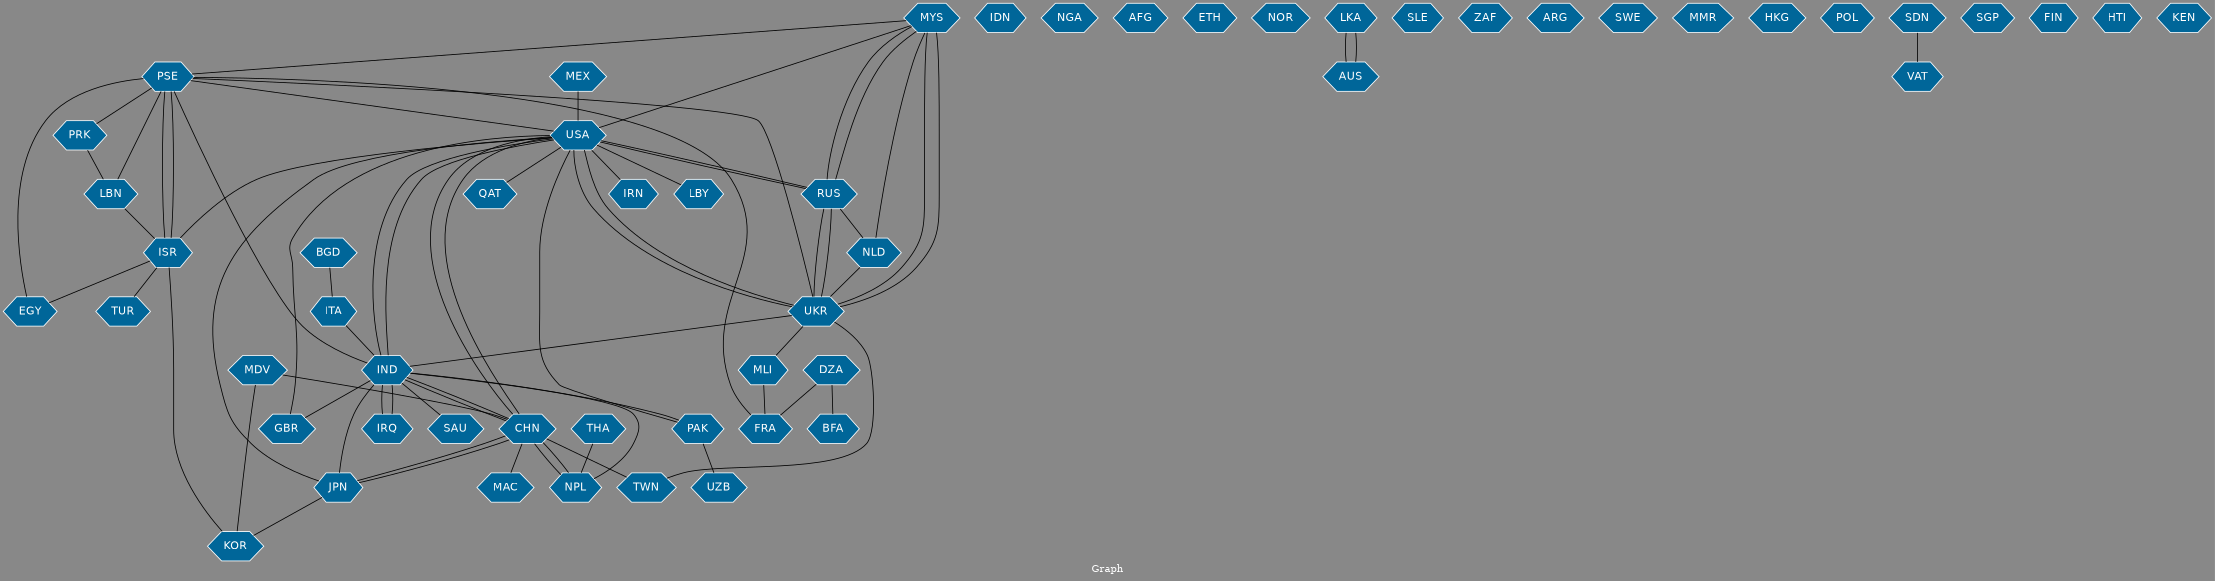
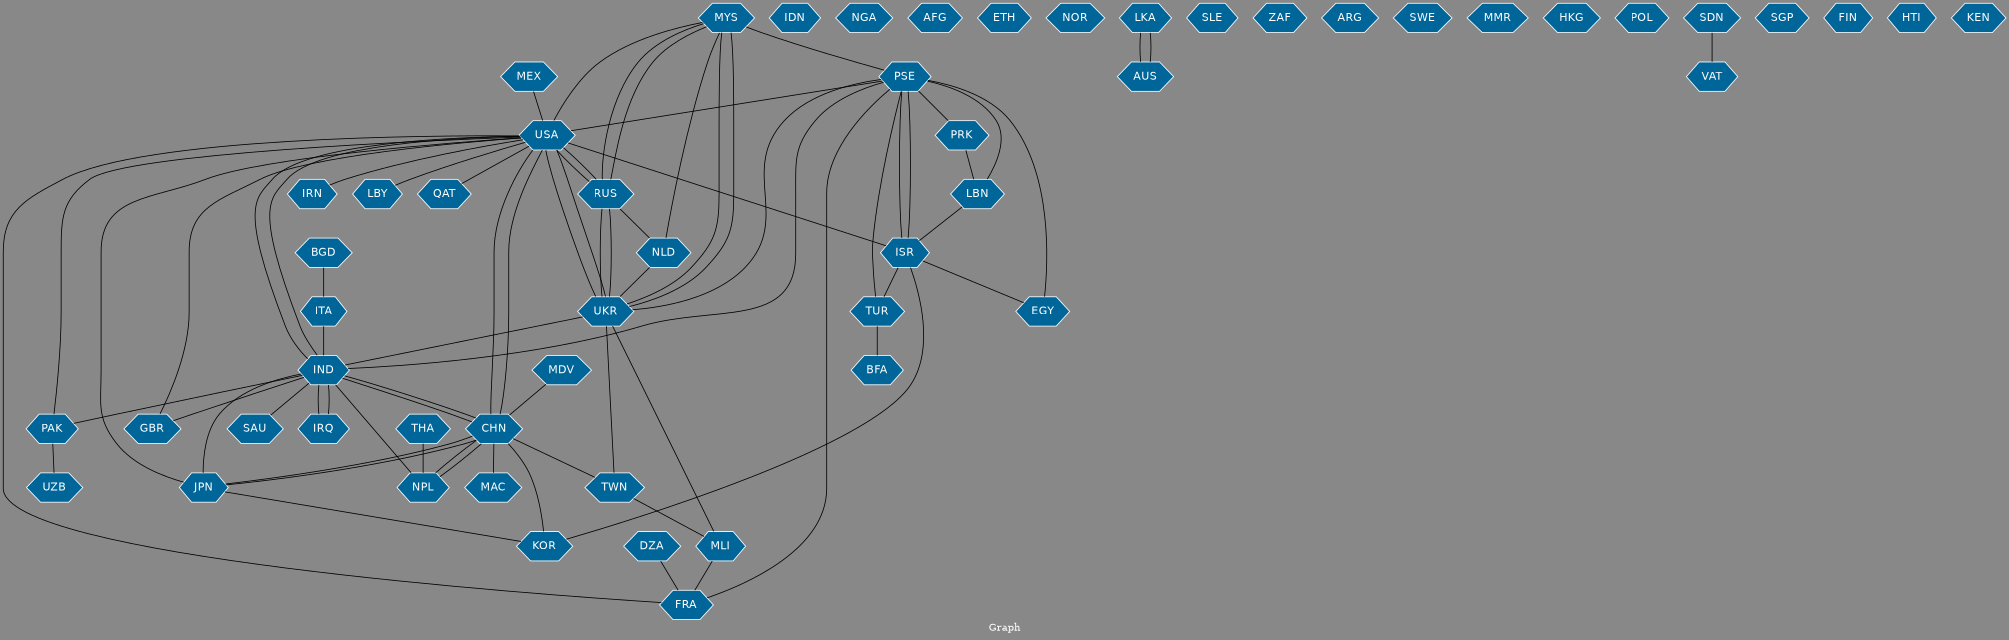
  graph {
    bgcolor="#888888"
    fontcolor=white
    fontsize=12
    label="Graph"
    node [color=white fillcolor="#006699" fontcolor=white fontname=Helvetica shape=hexagon style=filled]
    edge [arrowhead=open color=black fontcolor=white fontname=Courier fontsize=12 weight=1]
    n1 [label=MYS]
    n2 [label=PSE]
    n3 [label=USA]
    n4 [label=RUS]
    n5 [label=UKR]
    n6 [label=ISR]
    n7 [label=IND]
    n8 [label=FRA]
    n9 [label=PRK]
    n10 [label=LBN]
    n11 [label=CHN]
    n12 [label=GBR]
    n13 [label=JPN]
    n14 [label=IRN]
    n15 [label=LBY]
    n16 [label=QAT]
    n17 [label=NLD]
    n18 [label=MLI]
    n19 [label=TUR]
    n20 [label=EGY]
    n21 [label=KOR]
    n22 [label=IRQ]
    n23 [label=PAK]
    n24 [label=NPL]
    n25 [label=SAU]
    n26 [label=TWN]
    n27 [label=MAC]
    n28 [label=UZB]
    n29 [label=IDN]
    n30 [label=MDV]
    n31 [label=NGA]
    n32 [label=AFG]
    n33 [label=ETH]
    n34 [label=NOR]
    n35 [label=LKA]
    n36 [label=AUS]
    n37 [label=BGD]
    n38 [label=ITA]
    n39 [label=THA]
    n40 [label=SLE]
    n41 [label=ZAF]
    n42 [label=ARG]
    n43 [label=MEX]
    n44 [label=SWE]
    n45 [label=MMR]
    n46 [label=HKG]
    n47 [label=POL]
    n48 [label=VAT]
    n49 [label=SDN]
    n50 [label=DZA]
    n51 [label=BFA]
    n52 [label=SGP]
    n53 [label=FIN]
    n54 [label=HTI]
    n55 [label=KEN]
    n1 -- n2
    n1 -- n3 [weight=2]
    n1 -- n4
    n1 -- n5 [weight=10]
    n2 -- n3 [weight=2]
    n2 -- n5
    n2 -- n6 [weight=30]
    n2 -- n7
    n2 -- n8
    n2 -- n9
    n2 -- n10 [weight=2]
    n3 -- n4 [weight=12]
    n3 -- n5 [weight=2]
    n3 -- n6 [weight=2]
    n3 -- n7 [weight=10]
    n3 -- n11
    n3 -- n12
    n3 -- n13 [weight=2]
    n3 -- n14
    n3 -- n15
    n3 -- n16
    n4 -- n1
    n4 -- n3 [weight=5]
    n4 -- n5 [weight=6]
    n4 -- n17
    n5 -- n1
    n5 -- n3 [weight=7]
    n5 -- n4 [weight=7]
    n5 -- n7
    n5 -- n18
    n6 -- n2 [weight=46]
    n6 -- n19 [weight=2]
    n6 -- n20
    n6 -- n21
    n7 -- n3 [weight=5]
    n7 -- n11
    n7 -- n12 [weight=2]
    n7 -- n13 [weight=2]
    n7 -- n22 [weight=8]
    n7 -- n23 [weight=4]
    n7 -- n24
    n7 -- n25
+   n8 -- n3
    n9 -- n10
    n10 -- n6
    n11 -- n3 [weight=2]
    n11 -- n7 [weight=3]
    n11 -- n13
-   n30 -- n21
+   n11 -- n21
    n11 -- n24
    n11 -- n26
    n11 -- n27
    n13 -- n11
    n13 -- n21
    n17 -- n1
    n17 -- n5
    n18 -- n8
+   n19 -- n2
    n20 -- n2 [weight=2]
    n22 -- n7 [weight=11]
    n23 -- n3 [weight=2]
    n23 -- n28
    n24 -- n11
    n26 -- n5
+   n26 -- n18
    n30 -- n11
    n35 -- n36
    n36 -- n35
    n37 -- n38
    n38 -- n7 [weight=2]
    n39 -- n24
    n43 -- n3
    n49 -- n48
    n50 -- n8
-   n50 -- n51
+   n19 -- n51
  }
